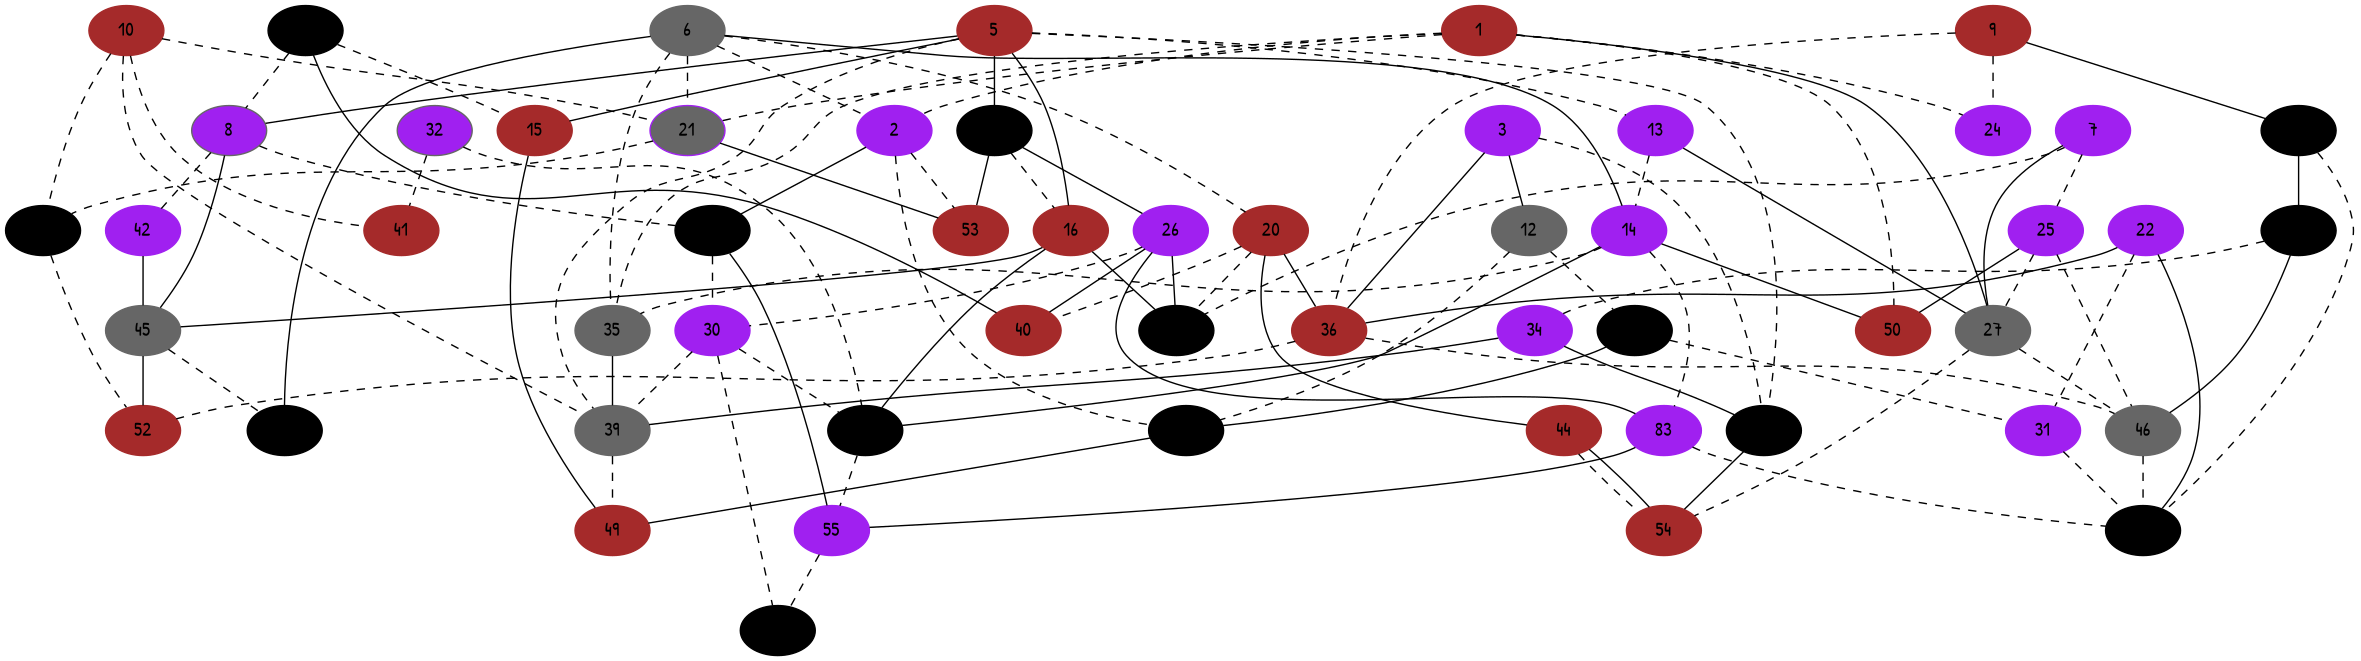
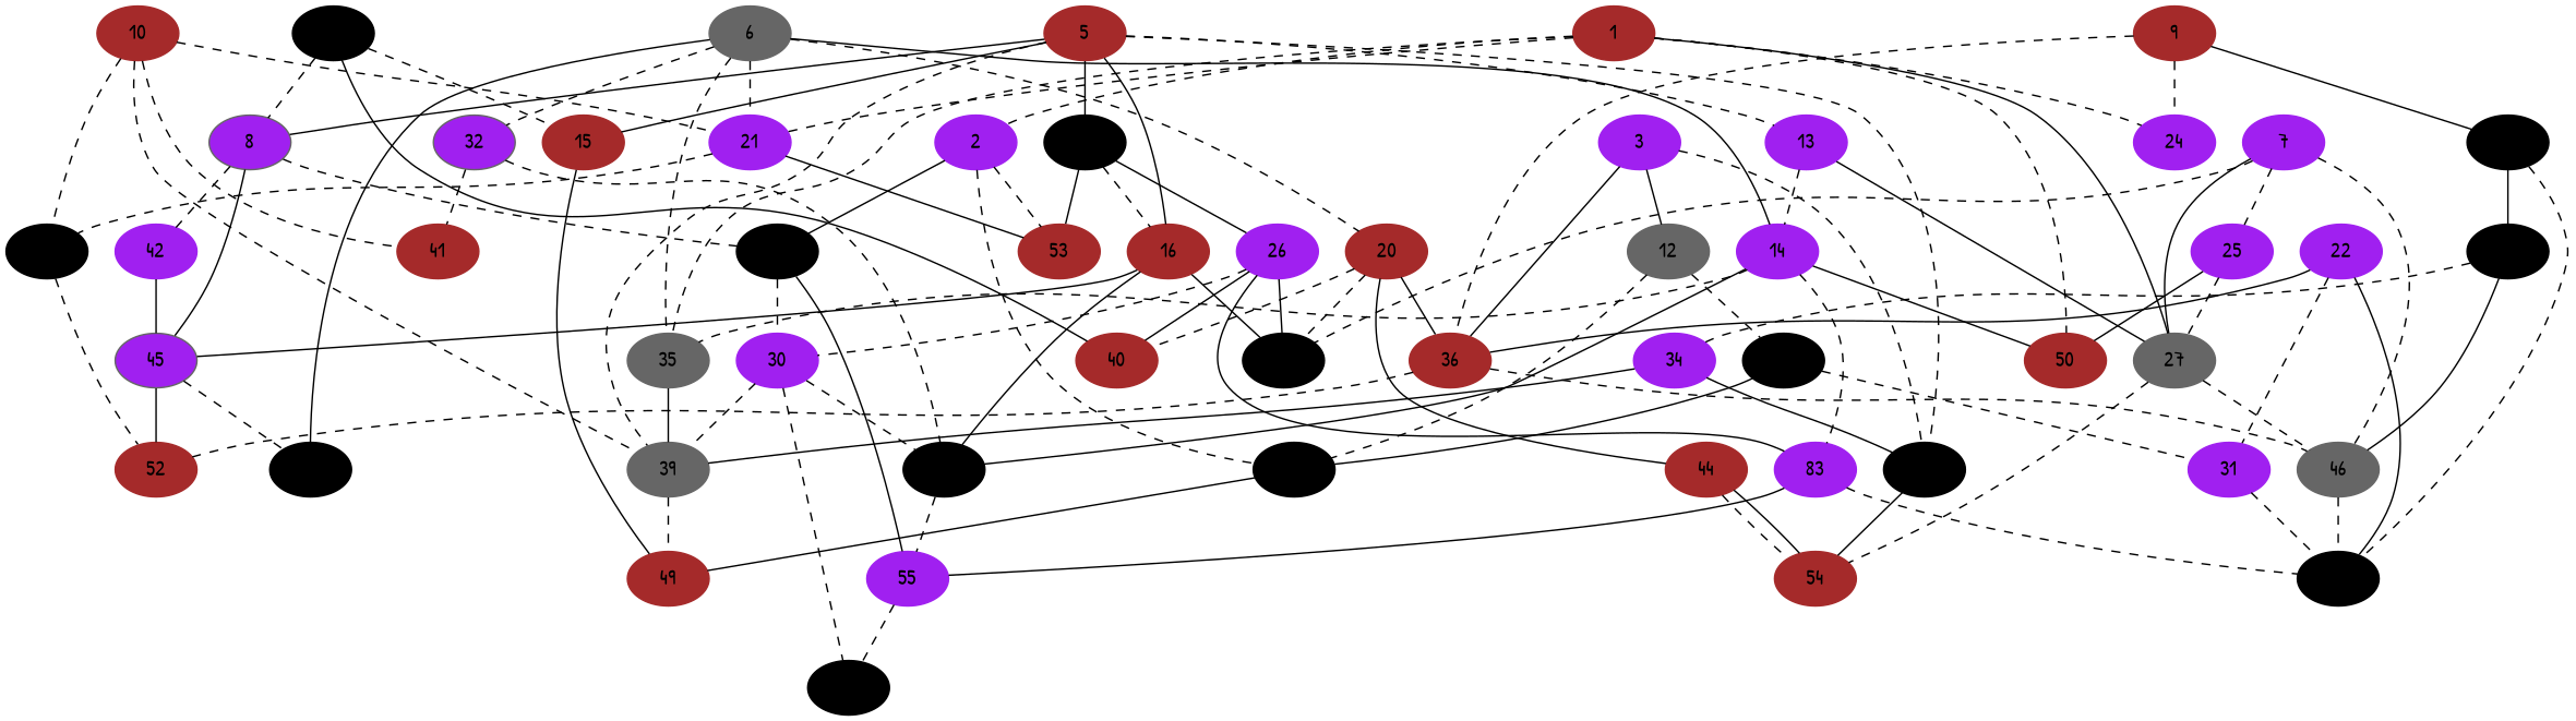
  graph {
    fontname="Patrick Hand"
    node [color=brown fontname="Patrick Hand" style=filled]
    edge [fontname="Patrick Hand" style=dashed]
    1
    2 [color=purple]
-   21 [color=purple fillcolor=gray40]
+   21 [color=purple]
    24 [color=purple]
    27 [color=gray40]
    35 [color=gray40]
    50
    23 [color=black]
    37 [color=black]
    53
    29 [color=black]
    46 [color=gray40]
    54
    39 [color=gray40]
    30 [color=purple]
    55 [color=purple]
    40
    26 [color=purple]
    48 [color=black]
    n20 [color=purple label=83]
    49
    12 [color=gray40]
    3 [color=purple]
    36
    38 [color=black]
    17 [color=black]
    52
    4 [color=black]
    8 [color=gray40 fillcolor=purple]
    15
    42 [color=purple]
-   45 [color=gray40]
+   45 [color=gray40 fillcolor=purple]
    5
    11 [color=black]
    13 [color=purple]
    16
    14 [color=purple]
    47 [color=black]
    6 [color=gray40]
    20
    32 [color=gray40 fillcolor=purple]
    56 [color=black]
    44
    41
    7 [color=purple]
    25 [color=purple]
    9
    18 [color=black]
    19 [color=black]
    51 [color=black]
    10
    31 [color=purple]
    34 [color=purple]
    22 [color=purple]
    57 [color=black]
    1 -- 2
    1 -- 21
    1 -- 24
    1 -- 27 [style=solid]
    1 -- 35
    1 -- 50
    2 -- 23 [style=solid]
    2 -- 37
    2 -- 53
    21 -- 53 [style=solid]
    21 -- 29
    27 -- 46
    27 -- 54
    35 -- 39 [style=solid]
    23 -- 30
    23 -- 55 [style=solid]
    37 -- 49 [style=solid]
    29 -- 52
    46 -- 51
    39 -- 49
    30 -- 39
    30 -- 47
    30 -- 57
    55 -- 57
    26 -- 30
    26 -- 40 [style=solid]
    26 -- 48 [style=solid]
    26 -- n20 [style=solid]
    n20 -- 55 [style=solid]
    n20 -- 51
    12 -- 37
    12 -- 17
    3 -- 12 [style=solid]
    3 -- 36 [style=solid]
    3 -- 38
    36 -- 46
    36 -- 52
    38 -- 54 [style=solid]
    17 -- 37 [style=solid]
    17 -- 31
    4 -- 40 [style=solid]
    4 -- 8
    4 -- 15
    8 -- 23
    8 -- 42
    8 -- 45 [style=solid]
    15 -- 49 [style=solid]
    42 -- 45 [style=solid]
    45 -- 52 [style=solid]
    45 -- 56
    5 -- 39
    5 -- 38
    5 -- 8 [style=solid]
    5 -- 15 [style=solid]
    5 -- 11 [style=solid]
    5 -- 13
    5 -- 16 [style=solid]
    11 -- 53 [style=solid]
    11 -- 26 [style=solid]
    11 -- 16
    13 -- 27 [style=solid]
    13 -- 14
    16 -- 48 [style=solid]
    16 -- 45 [style=solid]
    16 -- 47 [style=solid]
    14 -- 35
    14 -- 50 [style=solid]
    14 -- n20
    14 -- 47 [style=solid]
    47 -- 55
    6 -- 21
    6 -- 35
    6 -- 14 [style=solid]
    6 -- 20
-   6 -- 2
+   6 -- 32
    6 -- 56 [style=solid]
    20 -- 40
    20 -- 48
    20 -- 36 [style=solid]
    20 -- 44 [style=solid]
    32 -- 47
    32 -- 41
    44 -- 54
    44 -- 54 [style=solid]
    7 -- 27 [style=solid]
    7 -- 48
    7 -- 25
    25 -- 27
    25 -- 50 [style=solid]
-   25 -- 46
+   7 -- 46
    9 -- 24
    9 -- 36
    9 -- 18 [style=solid]
    18 -- 19 [style=solid]
    18 -- 51
    19 -- 46 [style=solid]
    19 -- 34
    10 -- 21
    10 -- 29
    10 -- 39
    10 -- 41
    31 -- 51
    34 -- 39 [style=solid]
    34 -- 38 [style=solid]
    22 -- 36 [style=solid]
    22 -- 51 [style=solid]
    22 -- 31
  }
